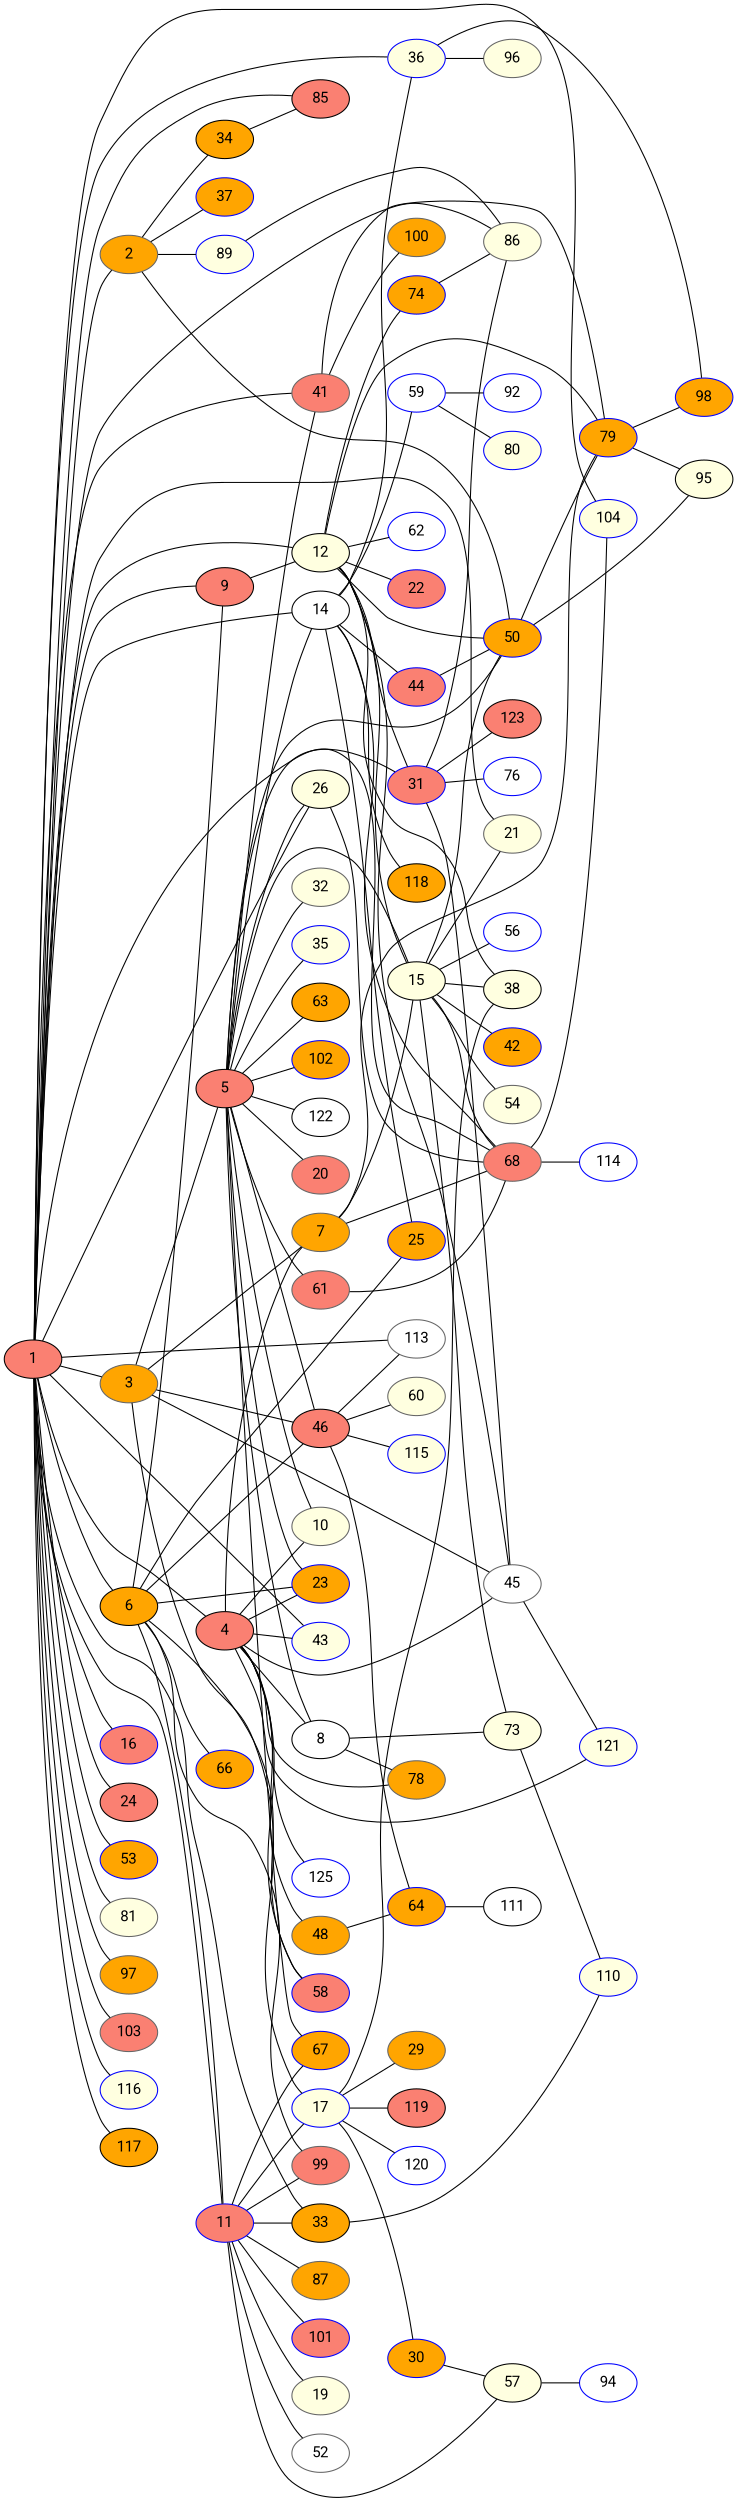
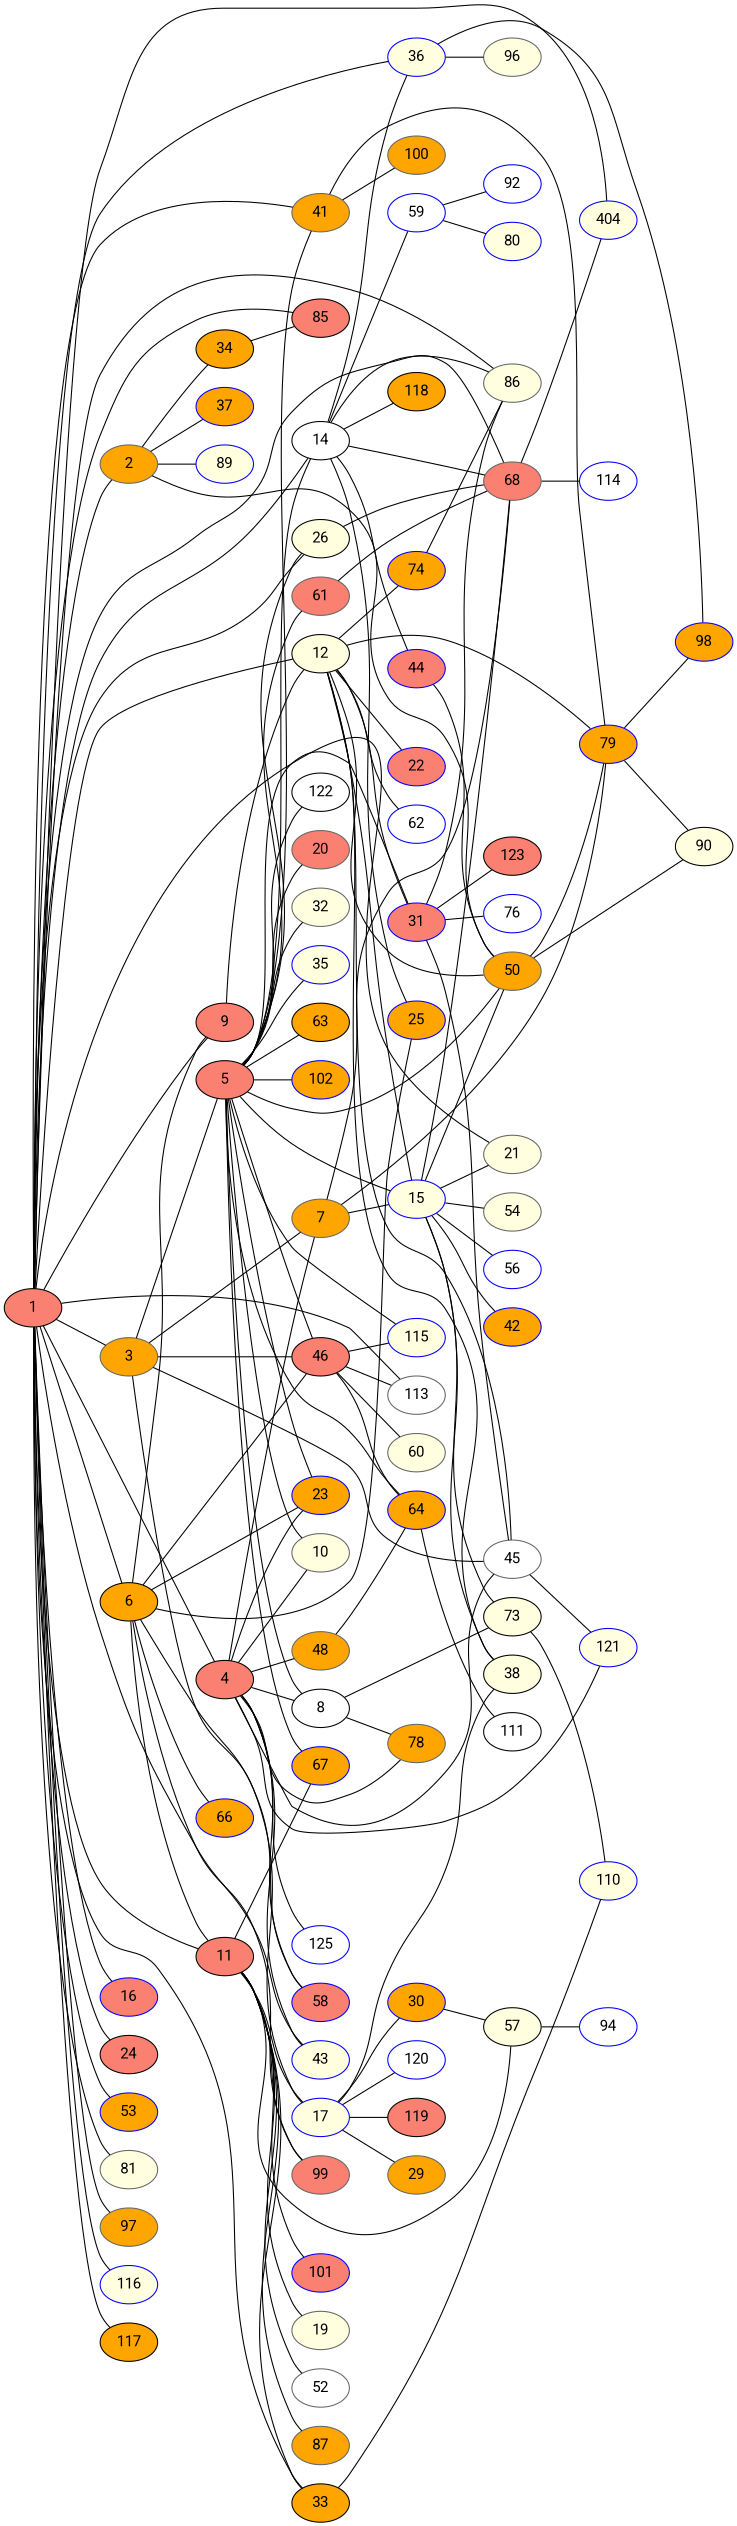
  graph {
    fontname=Roboto
    rankdir=LR
    node [color=blue fillcolor=orange fontname=Roboto style=filled]
    edge [fontname=Roboto]
    1 [color=black fillcolor=salmon super="+13"]
    2 [color=gray40 super="+27"]
    3 [color=gray40 super="+75"]
    4 [color=black fillcolor=salmon super="+72"]
    6 [color=black super="+49"]
    9 [color=black fillcolor=salmon super="+82"]
-   11 [fillcolor=salmon super="+39"]
+   11 [color=black fillcolor=salmon super="+39"]
    12 [color=black fillcolor=lightyellow super="+28"]
    14 [color=black fillcolor=white super="+51"]
    16 [fillcolor=salmon]
    21 [color=gray40 fillcolor=lightyellow]
    24 [color=black fillcolor=salmon super="+83"]
    26 [color=black fillcolor=lightyellow super="+108"]
    33 [color=black super="+55"]
    36 [fillcolor=lightyellow]
-   41 [color=gray40 fillcolor=salmon super="+88"]
+   41 [color=gray40 super="+88"]
    43 [fillcolor=lightyellow]
    53
    68 [color=gray40 fillcolor=salmon super="+106"]
    81 [color=gray40 fillcolor=lightyellow]
    85 [color=black fillcolor=salmon super="+127"]
    86 [color=gray40 fillcolor=lightyellow]
    97 [color=gray40]
-   103 [color=gray40 fillcolor=salmon]
-   104 [fillcolor=lightyellow]
+   104 [fillcolor=lightyellow label=404]
    113 [color=gray40 fillcolor=white]
    116 [fillcolor=lightyellow]
    117 [color=black]
    34 [color=black]
    37
-   50 [super="+112"]
+   50 [color=gray40 super="+112"]
    89 [fillcolor=lightyellow]
    5 [color=black fillcolor=salmon super="+40"]
    7 [color=gray40 super="+107"]
    17 [fillcolor=lightyellow super="+77"]
    45 [color=gray40 fillcolor=white super="+109"]
    46 [color=black fillcolor=salmon super="+91"]
    8 [color=black fillcolor=white]
    10 [color=gray40 fillcolor=lightyellow]
    23 [super="+93"]
    48 [color=gray40]
    58 [fillcolor=salmon]
    78 [color=gray40]
    121 [fillcolor=lightyellow]
    125 [fillcolor=white]
    25 [super="+84"]
    n47 [label=66]
    99 [color=gray40 fillcolor=salmon]
    67
    19 [color=gray40 fillcolor=lightyellow super="+65"]
    52 [color=gray40 fillcolor=white]
    57 [color=black fillcolor=lightyellow]
    87 [color=gray40]
    101 [fillcolor=salmon]
-   15 [color=black fillcolor=lightyellow super="+18"]
+   15 [fillcolor=lightyellow super="+18"]
    31 [fillcolor=salmon super="+105"]
    79
    22 [fillcolor=salmon]
    38 [color=black fillcolor=lightyellow]
    62 [fillcolor=white]
    n61 [label=74]
    44 [fillcolor=salmon super="+66"]
    59 [fillcolor=white super="+70"]
    118 [color=black]
    110 [fillcolor=lightyellow super="+124"]
    96 [color=gray40 fillcolor=lightyellow]
    98 [super="+126"]
    100 [color=gray40]
    114 [fillcolor=white]
-   90 [color=black fillcolor=lightyellow label=95]
+   90 [color=black fillcolor=lightyellow]
    20 [color=gray40 fillcolor=salmon]
    32 [color=gray40 fillcolor=lightyellow]
    35 [fillcolor=lightyellow super="+47"]
    61 [color=gray40 fillcolor=salmon super="+74"]
    63 [color=black]
    64
    102
    115 [fillcolor=lightyellow]
    122 [color=black fillcolor=white]
    29 [color=gray40]
    30
    119 [color=black fillcolor=salmon]
    120 [fillcolor=white]
    60 [color=gray40 fillcolor=lightyellow]
    73 [color=black fillcolor=lightyellow super="+95"]
    42
    54 [color=gray40 fillcolor=lightyellow]
    56 [fillcolor=white]
    76 [fillcolor=white]
    123 [color=black fillcolor=salmon]
    111 [color=black fillcolor=white]
    94 [fillcolor=white]
    80 [fillcolor=lightyellow]
    92 [fillcolor=white]
    1 -- 2
    1 -- 3
    1 -- 4
    1 -- 6
    1 -- 9
    1 -- 11
    1 -- 12
    1 -- 14 [weight=2]
    1 -- 16
    1 -- 21
    1 -- 24
    1 -- 26
    1 -- 33 [weight=2]
    1 -- 36
    1 -- 41 [weight=2]
    1 -- 43
    1 -- 53
    1 -- 68
    1 -- 81
    1 -- 85
    1 -- 86
    1 -- 97
-   1 -- 103
    1 -- 104
    1 -- 113
    1 -- 116
    1 -- 117
    2 -- 34
    2 -- 37
    2 -- 50
    2 -- 89
    3 -- 5
    3 -- 7
    3 -- 17
    3 -- 45
    3 -- 46
    4 -- 43
    4 -- 7
    4 -- 45 [weight=2]
    4 -- 8
    4 -- 10
    4 -- 23
    4 -- 48
    4 -- 58
    4 -- 78
    4 -- 121
    4 -- 125
    6 -- 9
    6 -- 11
    6 -- 46
    6 -- 23
    6 -- 58
    6 -- 25
    6 -- n47
    6 -- 99
    9 -- 12
    11 -- 33
    11 -- 17
    11 -- 99
    11 -- 67
    11 -- 19
    11 -- 52
    11 -- 57
    11 -- 87
    11 -- 101
    12 -- 50
    12 -- 45
    12 -- 15
    12 -- 31
    12 -- 79
    12 -- 22
    12 -- 38
    12 -- 62
    12 -- n61
    14 -- 36
    14 -- 68
-   89 -- 86
+   14 -- 86
    14 -- 25
    14 -- 44
    14 -- 59
    14 -- 118
    26 -- 68
    33 -- 110
    36 -- 96
    36 -- 98
    41 -- 79
    41 -- 100
    68 -- 104
    68 -- 114
    34 -- 85
    50 -- 79
    50 -- 90
    5 -- 14
    5 -- 26
    5 -- 41
    5 -- 50
    5 -- 46
    5 -- 8
    5 -- 10
    5 -- 23
    5 -- 67
    5 -- 15
    5 -- 31
    5 -- 20
    5 -- 32
    5 -- 35
    5 -- 61 [weight=2]
    5 -- 63
+   5 -- 64
    5 -- 102
+   5 -- 115
    5 -- 122
    7 -- 68
    7 -- 15
    7 -- 79
    17 -- 38
    17 -- 29
    17 -- 30
    17 -- 119
    17 -- 120
    45 -- 121
    46 -- 113
    46 -- 64
    46 -- 115
    46 -- 60
    8 -- 78
    8 -- 73
    48 -- 64
    57 -- 94
    15 -- 21
    15 -- 68
    15 -- 50
    15 -- 38
    15 -- 73
    15 -- 42
    15 -- 54
    15 -- 56
    31 -- 86
    31 -- 45
    31 -- 76
    31 -- 123
    79 -- 98
    79 -- 90
    n61 -- 86
    44 -- 50
    59 -- 80
    59 -- 92
    61 -- 68
    64 -- 111
    30 -- 57
    73 -- 110
  }
